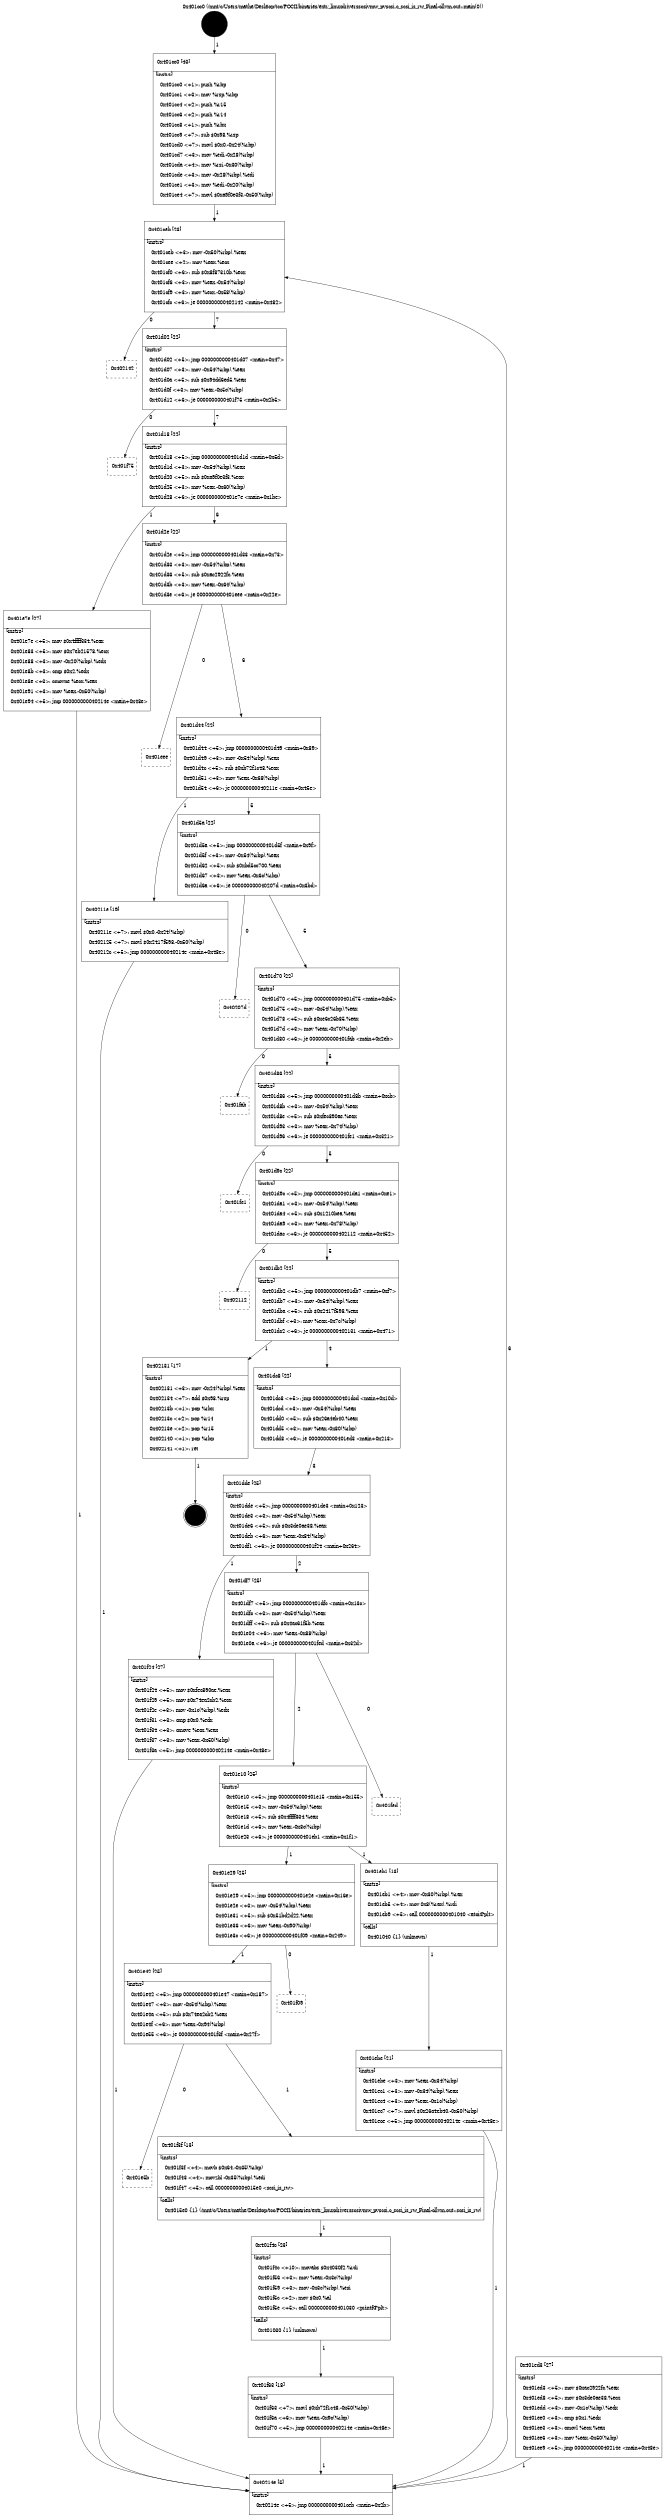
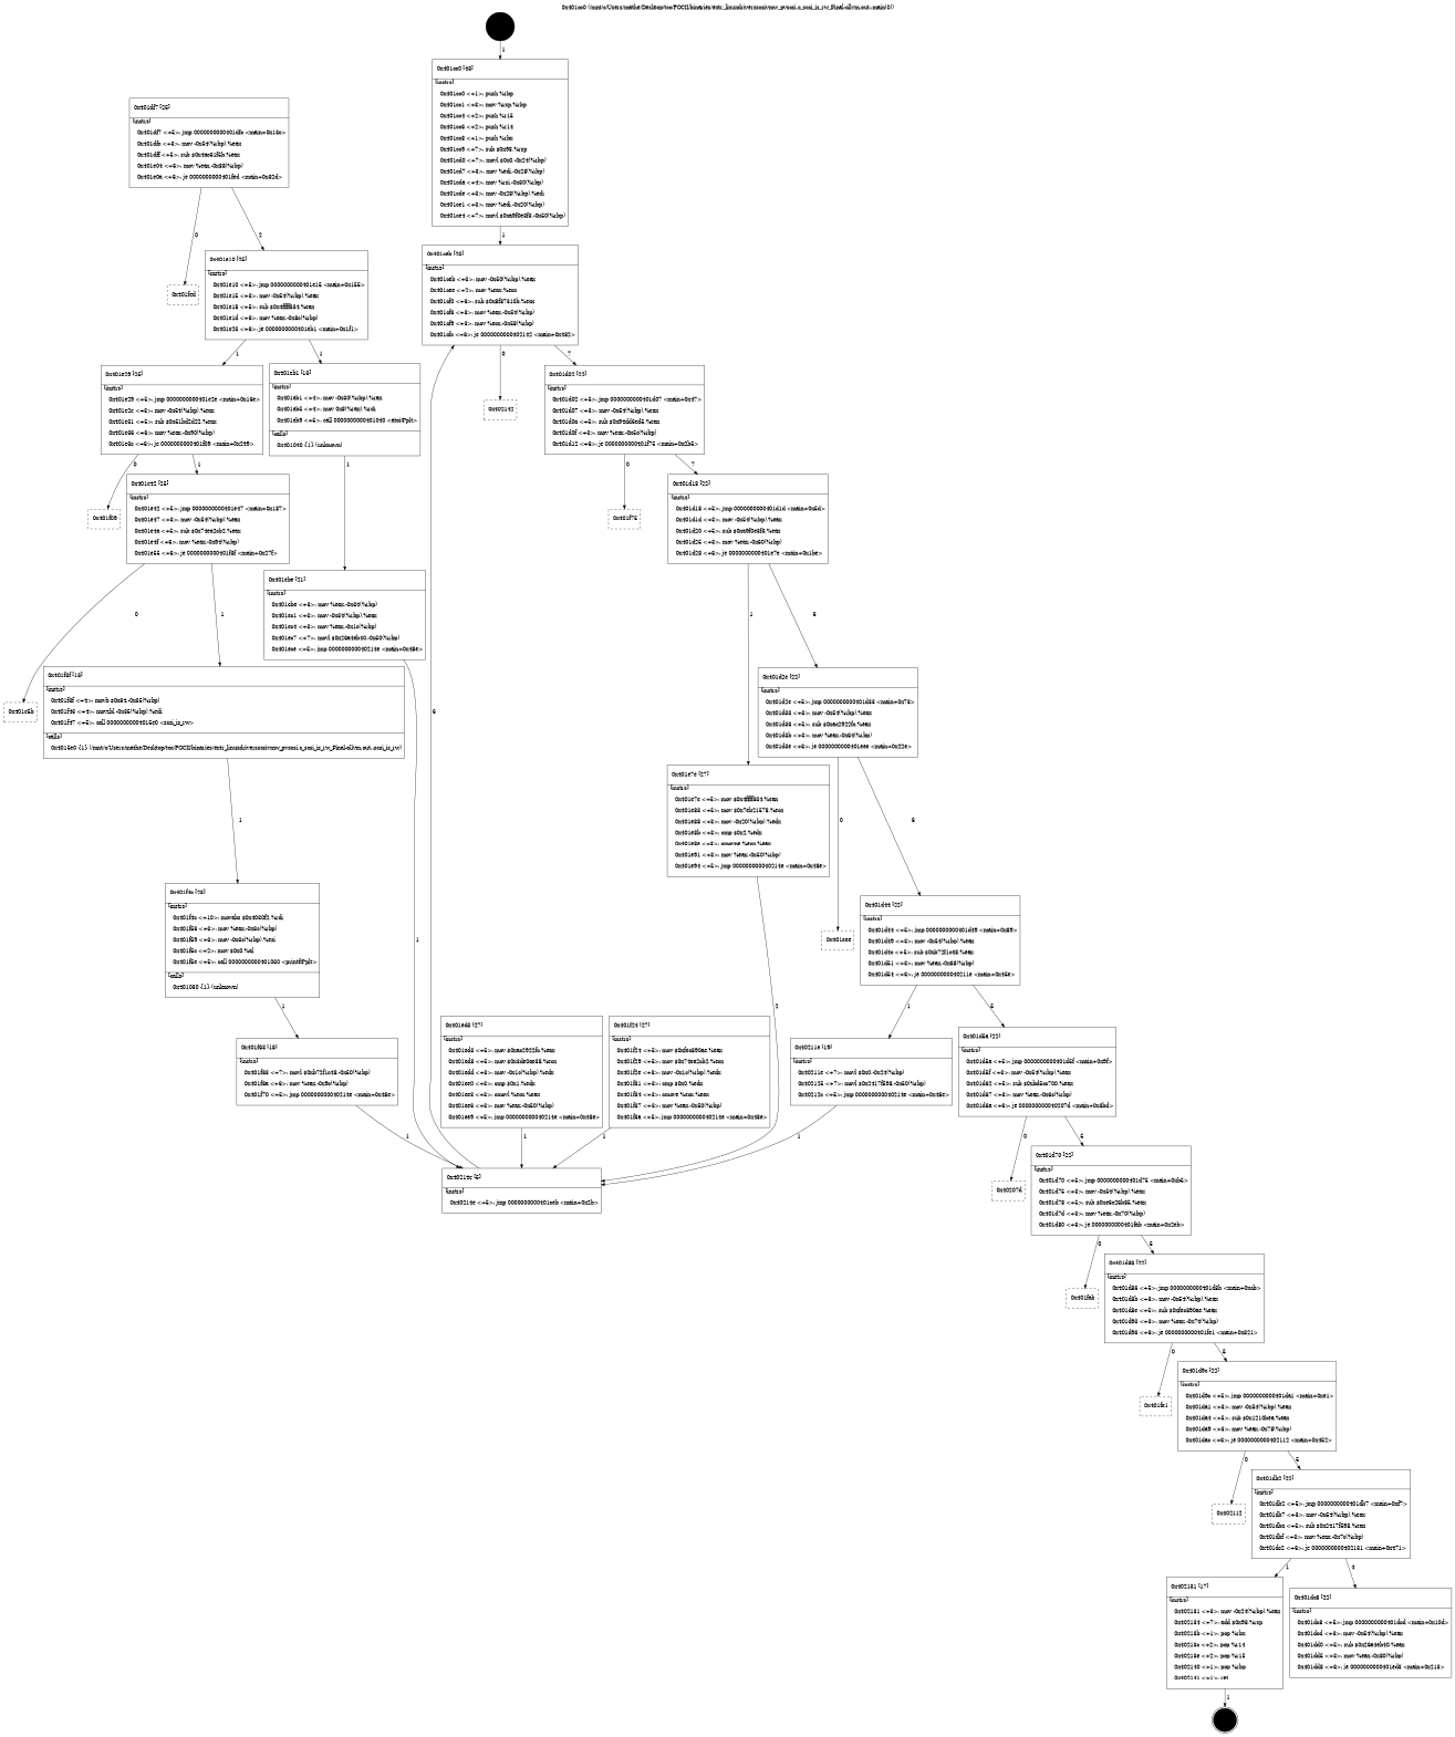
  digraph {
    label="0x401cc0 (/mnt/c/Users/mathe/Desktop/tcc/POCII/binaries/extr_linuxdriversscsivmw_pvscsi.c_scsi_is_rw_Final-ollvm.out::main(0))"
    labelloc=t
    node [shape=record]
    Entry [fillcolor=black height=0.3 shape=circle style=filled width=0.3]
    n2 [label="{\n     0x401cc0 [43]\l\n     | [instrs]\l\n     &nbsp;&nbsp;0x401cc0 \<+1\>: push %rbp\l\n     &nbsp;&nbsp;0x401cc1 \<+3\>: mov %rsp,%rbp\l\n     &nbsp;&nbsp;0x401cc4 \<+2\>: push %r15\l\n     &nbsp;&nbsp;0x401cc6 \<+2\>: push %r14\l\n     &nbsp;&nbsp;0x401cc8 \<+1\>: push %rbx\l\n     &nbsp;&nbsp;0x401cc9 \<+7\>: sub $0x98,%rsp\l\n     &nbsp;&nbsp;0x401cd0 \<+7\>: movl $0x0,-0x24(%rbp)\l\n     &nbsp;&nbsp;0x401cd7 \<+3\>: mov %edi,-0x28(%rbp)\l\n     &nbsp;&nbsp;0x401cda \<+4\>: mov %rsi,-0x30(%rbp)\l\n     &nbsp;&nbsp;0x401cde \<+3\>: mov -0x28(%rbp),%edi\l\n     &nbsp;&nbsp;0x401ce1 \<+3\>: mov %edi,-0x20(%rbp)\l\n     &nbsp;&nbsp;0x401ce4 \<+7\>: movl $0xa9f0e3f3,-0x50(%rbp)\l\n  }"]
    n3 [label="{\n     0x401ceb [23]\l\n     | [instrs]\l\n     &nbsp;&nbsp;0x401ceb \<+3\>: mov -0x50(%rbp),%eax\l\n     &nbsp;&nbsp;0x401cee \<+2\>: mov %eax,%ecx\l\n     &nbsp;&nbsp;0x401cf0 \<+6\>: sub $0x8f87310b,%ecx\l\n     &nbsp;&nbsp;0x401cf6 \<+3\>: mov %eax,-0x54(%rbp)\l\n     &nbsp;&nbsp;0x401cf9 \<+3\>: mov %ecx,-0x58(%rbp)\l\n     &nbsp;&nbsp;0x401cfc \<+6\>: je 0000000000402142 \<main+0x482\>\l\n  }"]
    n4 [label="{\n     0x402142\l\n  }" style=dashed]
    n5 [label="{\n     0x401d02 [22]\l\n     | [instrs]\l\n     &nbsp;&nbsp;0x401d02 \<+5\>: jmp 0000000000401d07 \<main+0x47\>\l\n     &nbsp;&nbsp;0x401d07 \<+3\>: mov -0x54(%rbp),%eax\l\n     &nbsp;&nbsp;0x401d0a \<+5\>: sub $0x94dd6ed5,%eax\l\n     &nbsp;&nbsp;0x401d0f \<+3\>: mov %eax,-0x5c(%rbp)\l\n     &nbsp;&nbsp;0x401d12 \<+6\>: je 0000000000401f75 \<main+0x2b5\>\l\n  }"]
    n6 [label="{\n     0x401f75\l\n  }" style=dashed]
    n7 [label="{\n     0x401d18 [22]\l\n     | [instrs]\l\n     &nbsp;&nbsp;0x401d18 \<+5\>: jmp 0000000000401d1d \<main+0x5d\>\l\n     &nbsp;&nbsp;0x401d1d \<+3\>: mov -0x54(%rbp),%eax\l\n     &nbsp;&nbsp;0x401d20 \<+5\>: sub $0xa9f0e3f3,%eax\l\n     &nbsp;&nbsp;0x401d25 \<+3\>: mov %eax,-0x60(%rbp)\l\n     &nbsp;&nbsp;0x401d28 \<+6\>: je 0000000000401e7e \<main+0x1be\>\l\n  }"]
    n8 [label="{\n     0x401e7e [27]\l\n     | [instrs]\l\n     &nbsp;&nbsp;0x401e7e \<+5\>: mov $0x4ffff334,%eax\l\n     &nbsp;&nbsp;0x401e83 \<+5\>: mov $0x7eb21578,%ecx\l\n     &nbsp;&nbsp;0x401e88 \<+3\>: mov -0x20(%rbp),%edx\l\n     &nbsp;&nbsp;0x401e8b \<+3\>: cmp $0x2,%edx\l\n     &nbsp;&nbsp;0x401e8e \<+3\>: cmovne %ecx,%eax\l\n     &nbsp;&nbsp;0x401e91 \<+3\>: mov %eax,-0x50(%rbp)\l\n     &nbsp;&nbsp;0x401e94 \<+5\>: jmp 000000000040214e \<main+0x48e\>\l\n  }"]
    n9 [label="{\n     0x401d2e [22]\l\n     | [instrs]\l\n     &nbsp;&nbsp;0x401d2e \<+5\>: jmp 0000000000401d33 \<main+0x73\>\l\n     &nbsp;&nbsp;0x401d33 \<+3\>: mov -0x54(%rbp),%eax\l\n     &nbsp;&nbsp;0x401d36 \<+5\>: sub $0xac2922fc,%eax\l\n     &nbsp;&nbsp;0x401d3b \<+3\>: mov %eax,-0x64(%rbp)\l\n     &nbsp;&nbsp;0x401d3e \<+6\>: je 0000000000401eee \<main+0x22e\>\l\n  }"]
    Exit [fillcolor=black height=0.3 peripheries=2 shape=circle style=filled width=0.3]
    n11 [label="{\n     0x40214e [5]\l\n     | [instrs]\l\n     &nbsp;&nbsp;0x40214e \<+5\>: jmp 0000000000401ceb \<main+0x2b\>\l\n  }"]
    n12 [label="{\n     0x401eee\l\n  }" style=dashed]
    n13 [label="{\n     0x401d44 [22]\l\n     | [instrs]\l\n     &nbsp;&nbsp;0x401d44 \<+5\>: jmp 0000000000401d49 \<main+0x89\>\l\n     &nbsp;&nbsp;0x401d49 \<+3\>: mov -0x54(%rbp),%eax\l\n     &nbsp;&nbsp;0x401d4c \<+5\>: sub $0xb72f1c48,%eax\l\n     &nbsp;&nbsp;0x401d51 \<+3\>: mov %eax,-0x68(%rbp)\l\n     &nbsp;&nbsp;0x401d54 \<+6\>: je 000000000040211e \<main+0x45e\>\l\n  }"]
    n14 [label="{\n     0x401f63 [18]\l\n     | [instrs]\l\n     &nbsp;&nbsp;0x401f63 \<+7\>: movl $0xb72f1c48,-0x50(%rbp)\l\n     &nbsp;&nbsp;0x401f6a \<+6\>: mov %eax,-0x9c(%rbp)\l\n     &nbsp;&nbsp;0x401f70 \<+5\>: jmp 000000000040214e \<main+0x48e\>\l\n  }"]
    n15 [label="{\n     0x40211e [19]\l\n     | [instrs]\l\n     &nbsp;&nbsp;0x40211e \<+7\>: movl $0x0,-0x24(%rbp)\l\n     &nbsp;&nbsp;0x402125 \<+7\>: movl $0x2417f598,-0x50(%rbp)\l\n     &nbsp;&nbsp;0x40212c \<+5\>: jmp 000000000040214e \<main+0x48e\>\l\n  }"]
    n16 [label="{\n     0x401d5a [22]\l\n     | [instrs]\l\n     &nbsp;&nbsp;0x401d5a \<+5\>: jmp 0000000000401d5f \<main+0x9f\>\l\n     &nbsp;&nbsp;0x401d5f \<+3\>: mov -0x54(%rbp),%eax\l\n     &nbsp;&nbsp;0x401d62 \<+5\>: sub $0xbd5cc700,%eax\l\n     &nbsp;&nbsp;0x401d67 \<+3\>: mov %eax,-0x6c(%rbp)\l\n     &nbsp;&nbsp;0x401d6a \<+6\>: je 000000000040207d \<main+0x3bd\>\l\n  }"]
    n17 [label="{\n     0x401f4c [23]\l\n     | [instrs]\l\n     &nbsp;&nbsp;0x401f4c \<+10\>: movabs $0x4030f2,%rdi\l\n     &nbsp;&nbsp;0x401f56 \<+3\>: mov %eax,-0x3c(%rbp)\l\n     &nbsp;&nbsp;0x401f59 \<+3\>: mov -0x3c(%rbp),%esi\l\n     &nbsp;&nbsp;0x401f5c \<+2\>: mov $0x0,%al\l\n     &nbsp;&nbsp;0x401f5e \<+5\>: call 0000000000401030 \<printf@plt\>\l\n     | [calls]\l\n     &nbsp;&nbsp;0x401030 \{1\} (unknown)\l\n  }"]
    n18 [label="{\n     0x40207d\l\n  }" style=dashed]
    n19 [label="{\n     0x401d70 [22]\l\n     | [instrs]\l\n     &nbsp;&nbsp;0x401d70 \<+5\>: jmp 0000000000401d75 \<main+0xb5\>\l\n     &nbsp;&nbsp;0x401d75 \<+3\>: mov -0x54(%rbp),%eax\l\n     &nbsp;&nbsp;0x401d78 \<+5\>: sub $0xe6c26b85,%eax\l\n     &nbsp;&nbsp;0x401d7d \<+3\>: mov %eax,-0x70(%rbp)\l\n     &nbsp;&nbsp;0x401d80 \<+6\>: je 0000000000401fab \<main+0x2eb\>\l\n  }"]
    n20 [label="{\n     0x401e5b\l\n  }" style=dashed]
    n21 [label="{\n     0x401fab\l\n  }" style=dashed]
    n22 [label="{\n     0x401d86 [22]\l\n     | [instrs]\l\n     &nbsp;&nbsp;0x401d86 \<+5\>: jmp 0000000000401d8b \<main+0xcb\>\l\n     &nbsp;&nbsp;0x401d8b \<+3\>: mov -0x54(%rbp),%eax\l\n     &nbsp;&nbsp;0x401d8e \<+5\>: sub $0xfec890ae,%eax\l\n     &nbsp;&nbsp;0x401d93 \<+3\>: mov %eax,-0x74(%rbp)\l\n     &nbsp;&nbsp;0x401d96 \<+6\>: je 0000000000401fe1 \<main+0x321\>\l\n  }"]
    n23 [label="{\n     0x401f3f [13]\l\n     | [instrs]\l\n     &nbsp;&nbsp;0x401f3f \<+4\>: movb $0x64,-0x35(%rbp)\l\n     &nbsp;&nbsp;0x401f43 \<+4\>: movzbl -0x35(%rbp),%edi\l\n     &nbsp;&nbsp;0x401f47 \<+5\>: call 00000000004015e0 \<scsi_is_rw\>\l\n     | [calls]\l\n     &nbsp;&nbsp;0x4015e0 \{1\} (/mnt/c/Users/mathe/Desktop/tcc/POCII/binaries/extr_linuxdriversscsivmw_pvscsi.c_scsi_is_rw_Final-ollvm.out::scsi_is_rw)\l\n  }"]
    n24 [label="{\n     0x401fe1\l\n  }" style=dashed]
    n25 [label="{\n     0x401d9c [22]\l\n     | [instrs]\l\n     &nbsp;&nbsp;0x401d9c \<+5\>: jmp 0000000000401da1 \<main+0xe1\>\l\n     &nbsp;&nbsp;0x401da1 \<+3\>: mov -0x54(%rbp),%eax\l\n     &nbsp;&nbsp;0x401da4 \<+5\>: sub $0x1210bea,%eax\l\n     &nbsp;&nbsp;0x401da9 \<+3\>: mov %eax,-0x78(%rbp)\l\n     &nbsp;&nbsp;0x401dac \<+6\>: je 0000000000402112 \<main+0x452\>\l\n  }"]
    n26 [label="{\n     0x401e42 [25]\l\n     | [instrs]\l\n     &nbsp;&nbsp;0x401e42 \<+5\>: jmp 0000000000401e47 \<main+0x187\>\l\n     &nbsp;&nbsp;0x401e47 \<+3\>: mov -0x54(%rbp),%eax\l\n     &nbsp;&nbsp;0x401e4a \<+5\>: sub $0x74ea2cb2,%eax\l\n     &nbsp;&nbsp;0x401e4f \<+6\>: mov %eax,-0x94(%rbp)\l\n     &nbsp;&nbsp;0x401e55 \<+6\>: je 0000000000401f3f \<main+0x27f\>\l\n  }"]
    n27 [label="{\n     0x402112\l\n  }" style=dashed]
    n28 [label="{\n     0x401db2 [22]\l\n     | [instrs]\l\n     &nbsp;&nbsp;0x401db2 \<+5\>: jmp 0000000000401db7 \<main+0xf7\>\l\n     &nbsp;&nbsp;0x401db7 \<+3\>: mov -0x54(%rbp),%eax\l\n     &nbsp;&nbsp;0x401dba \<+5\>: sub $0x2417f598,%eax\l\n     &nbsp;&nbsp;0x401dbf \<+3\>: mov %eax,-0x7c(%rbp)\l\n     &nbsp;&nbsp;0x401dc2 \<+6\>: je 0000000000402131 \<main+0x471\>\l\n  }"]
    n29 [label="{\n     0x401f09\l\n  }" style=dashed]
    n30 [label="{\n     0x402131 [17]\l\n     | [instrs]\l\n     &nbsp;&nbsp;0x402131 \<+3\>: mov -0x24(%rbp),%eax\l\n     &nbsp;&nbsp;0x402134 \<+7\>: add $0x98,%rsp\l\n     &nbsp;&nbsp;0x40213b \<+1\>: pop %rbx\l\n     &nbsp;&nbsp;0x40213c \<+2\>: pop %r14\l\n     &nbsp;&nbsp;0x40213e \<+2\>: pop %r15\l\n     &nbsp;&nbsp;0x402140 \<+1\>: pop %rbp\l\n     &nbsp;&nbsp;0x402141 \<+1\>: ret\l\n  }"]
    n31 [label="{\n     0x401dc8 [22]\l\n     | [instrs]\l\n     &nbsp;&nbsp;0x401dc8 \<+5\>: jmp 0000000000401dcd \<main+0x10d\>\l\n     &nbsp;&nbsp;0x401dcd \<+3\>: mov -0x54(%rbp),%eax\l\n     &nbsp;&nbsp;0x401dd0 \<+5\>: sub $0x26a4eb40,%eax\l\n     &nbsp;&nbsp;0x401dd5 \<+3\>: mov %eax,-0x80(%rbp)\l\n     &nbsp;&nbsp;0x401dd8 \<+6\>: je 0000000000401ed3 \<main+0x213\>\l\n  }"]
    n32 [label="{\n     0x401ebe [21]\l\n     | [instrs]\l\n     &nbsp;&nbsp;0x401ebe \<+3\>: mov %eax,-0x34(%rbp)\l\n     &nbsp;&nbsp;0x401ec1 \<+3\>: mov -0x34(%rbp),%eax\l\n     &nbsp;&nbsp;0x401ec4 \<+3\>: mov %eax,-0x1c(%rbp)\l\n     &nbsp;&nbsp;0x401ec7 \<+7\>: movl $0x26a4eb40,-0x50(%rbp)\l\n     &nbsp;&nbsp;0x401ece \<+5\>: jmp 000000000040214e \<main+0x48e\>\l\n  }"]
-   n33 [label="{\n     0x401dde [25]\l\n     | [instrs]\l\n     &nbsp;&nbsp;0x401dde \<+5\>: jmp 0000000000401de3 \<main+0x123\>\l\n     &nbsp;&nbsp;0x401de3 \<+3\>: mov -0x54(%rbp),%eax\l\n     &nbsp;&nbsp;0x401de6 \<+5\>: sub $0x3de0ae38,%eax\l\n     &nbsp;&nbsp;0x401deb \<+6\>: mov %eax,-0x84(%rbp)\l\n     &nbsp;&nbsp;0x401df1 \<+6\>: je 0000000000401f24 \<main+0x264\>\l\n  }"]
    n34 [label="{\n     0x401e29 [25]\l\n     | [instrs]\l\n     &nbsp;&nbsp;0x401e29 \<+5\>: jmp 0000000000401e2e \<main+0x16e\>\l\n     &nbsp;&nbsp;0x401e2e \<+3\>: mov -0x54(%rbp),%eax\l\n     &nbsp;&nbsp;0x401e31 \<+5\>: sub $0x51bd2d22,%eax\l\n     &nbsp;&nbsp;0x401e36 \<+6\>: mov %eax,-0x90(%rbp)\l\n     &nbsp;&nbsp;0x401e3c \<+6\>: je 0000000000401f09 \<main+0x249\>\l\n  }"]
    n35 [label="{\n     0x401ed3 [27]\l\n     | [instrs]\l\n     &nbsp;&nbsp;0x401ed3 \<+5\>: mov $0xac2922fc,%eax\l\n     &nbsp;&nbsp;0x401ed8 \<+5\>: mov $0x3de0ae38,%ecx\l\n     &nbsp;&nbsp;0x401edd \<+3\>: mov -0x1c(%rbp),%edx\l\n     &nbsp;&nbsp;0x401ee0 \<+3\>: cmp $0x1,%edx\l\n     &nbsp;&nbsp;0x401ee3 \<+3\>: cmovl %ecx,%eax\l\n     &nbsp;&nbsp;0x401ee6 \<+3\>: mov %eax,-0x50(%rbp)\l\n     &nbsp;&nbsp;0x401ee9 \<+5\>: jmp 000000000040214e \<main+0x48e\>\l\n  }"]
    n36 [label="{\n     0x401f24 [27]\l\n     | [instrs]\l\n     &nbsp;&nbsp;0x401f24 \<+5\>: mov $0xfec890ae,%eax\l\n     &nbsp;&nbsp;0x401f29 \<+5\>: mov $0x74ea2cb2,%ecx\l\n     &nbsp;&nbsp;0x401f2e \<+3\>: mov -0x1c(%rbp),%edx\l\n     &nbsp;&nbsp;0x401f31 \<+3\>: cmp $0x0,%edx\l\n     &nbsp;&nbsp;0x401f34 \<+3\>: cmove %ecx,%eax\l\n     &nbsp;&nbsp;0x401f37 \<+3\>: mov %eax,-0x50(%rbp)\l\n     &nbsp;&nbsp;0x401f3a \<+5\>: jmp 000000000040214e \<main+0x48e\>\l\n  }"]
    n37 [label="{\n     0x401df7 [25]\l\n     | [instrs]\l\n     &nbsp;&nbsp;0x401df7 \<+5\>: jmp 0000000000401dfc \<main+0x13c\>\l\n     &nbsp;&nbsp;0x401dfc \<+3\>: mov -0x54(%rbp),%eax\l\n     &nbsp;&nbsp;0x401dff \<+5\>: sub $0x4ac61f5b,%eax\l\n     &nbsp;&nbsp;0x401e04 \<+6\>: mov %eax,-0x88(%rbp)\l\n     &nbsp;&nbsp;0x401e0a \<+6\>: je 0000000000401fed \<main+0x32d\>\l\n  }"]
    n38 [label="{\n     0x401eb1 [13]\l\n     | [instrs]\l\n     &nbsp;&nbsp;0x401eb1 \<+4\>: mov -0x30(%rbp),%rax\l\n     &nbsp;&nbsp;0x401eb5 \<+4\>: mov 0x8(%rax),%rdi\l\n     &nbsp;&nbsp;0x401eb9 \<+5\>: call 0000000000401040 \<atoi@plt\>\l\n     | [calls]\l\n     &nbsp;&nbsp;0x401040 \{1\} (unknown)\l\n  }"]
    n39 [label="{\n     0x401e10 [25]\l\n     | [instrs]\l\n     &nbsp;&nbsp;0x401e10 \<+5\>: jmp 0000000000401e15 \<main+0x155\>\l\n     &nbsp;&nbsp;0x401e15 \<+3\>: mov -0x54(%rbp),%eax\l\n     &nbsp;&nbsp;0x401e18 \<+5\>: sub $0x4ffff334,%eax\l\n     &nbsp;&nbsp;0x401e1d \<+6\>: mov %eax,-0x8c(%rbp)\l\n     &nbsp;&nbsp;0x401e23 \<+6\>: je 0000000000401eb1 \<main+0x1f1\>\l\n  }"]
    n40 [label="{\n     0x401fed\l\n  }" style=dashed]
    Entry -> n2 [label=" 1"]
    n2 -> n3 [label=" 1"]
    n3 -> n4 [label=" 0"]
    n3 -> n5 [label=" 7"]
    n5 -> n6 [label=" 0"]
    n5 -> n7 [label=" 7"]
    n7 -> n8 [label=" 1"]
    n7 -> n9 [label=" 6"]
-   n8 -> n11 [label=" 1"]
+   n8 -> n11 [label=" 2"]
    n9 -> n12 [label=" 0"]
    n9 -> n13 [label=" 6"]
    n11 -> n3 [label=" 6"]
    n13 -> n15 [label=" 1"]
    n13 -> n16 [label=" 5"]
    n14 -> n11 [label=" 1"]
    n15 -> n11 [label=" 1"]
    n16 -> n18 [label=" 0"]
    n16 -> n19 [label=" 5"]
    n17 -> n14 [label=" 1"]
    n19 -> n21 [label=" 0"]
    n19 -> n22 [label=" 5"]
    n22 -> n24 [label=" 0"]
    n22 -> n25 [label=" 5"]
    n23 -> n17 [label=" 1"]
    n25 -> n27 [label=" 0"]
    n25 -> n28 [label=" 5"]
    n26 -> n20 [label=" 0"]
    n26 -> n23 [label=" 1"]
    n28 -> n30 [label=" 1"]
    n28 -> n31 [label=" 4"]
    n30 -> Exit [label=" 1"]
-   n31 -> n33 [label=" 3"]
    n32 -> n11 [label=" 1"]
-   n33 -> n36 [label=" 1"]
-   n33 -> n37 [label=" 2"]
    n34 -> n26 [label=" 1"]
    n34 -> n29 [label=" 0"]
    n35 -> n11 [label=" 1"]
    n36 -> n11 [label=" 1"]
    n37 -> n39 [label=" 2"]
    n37 -> n40 [label=" 0"]
    n38 -> n32 [label=" 1"]
    n39 -> n34 [label=" 1"]
    n39 -> n38 [label=" 1"]
  }
